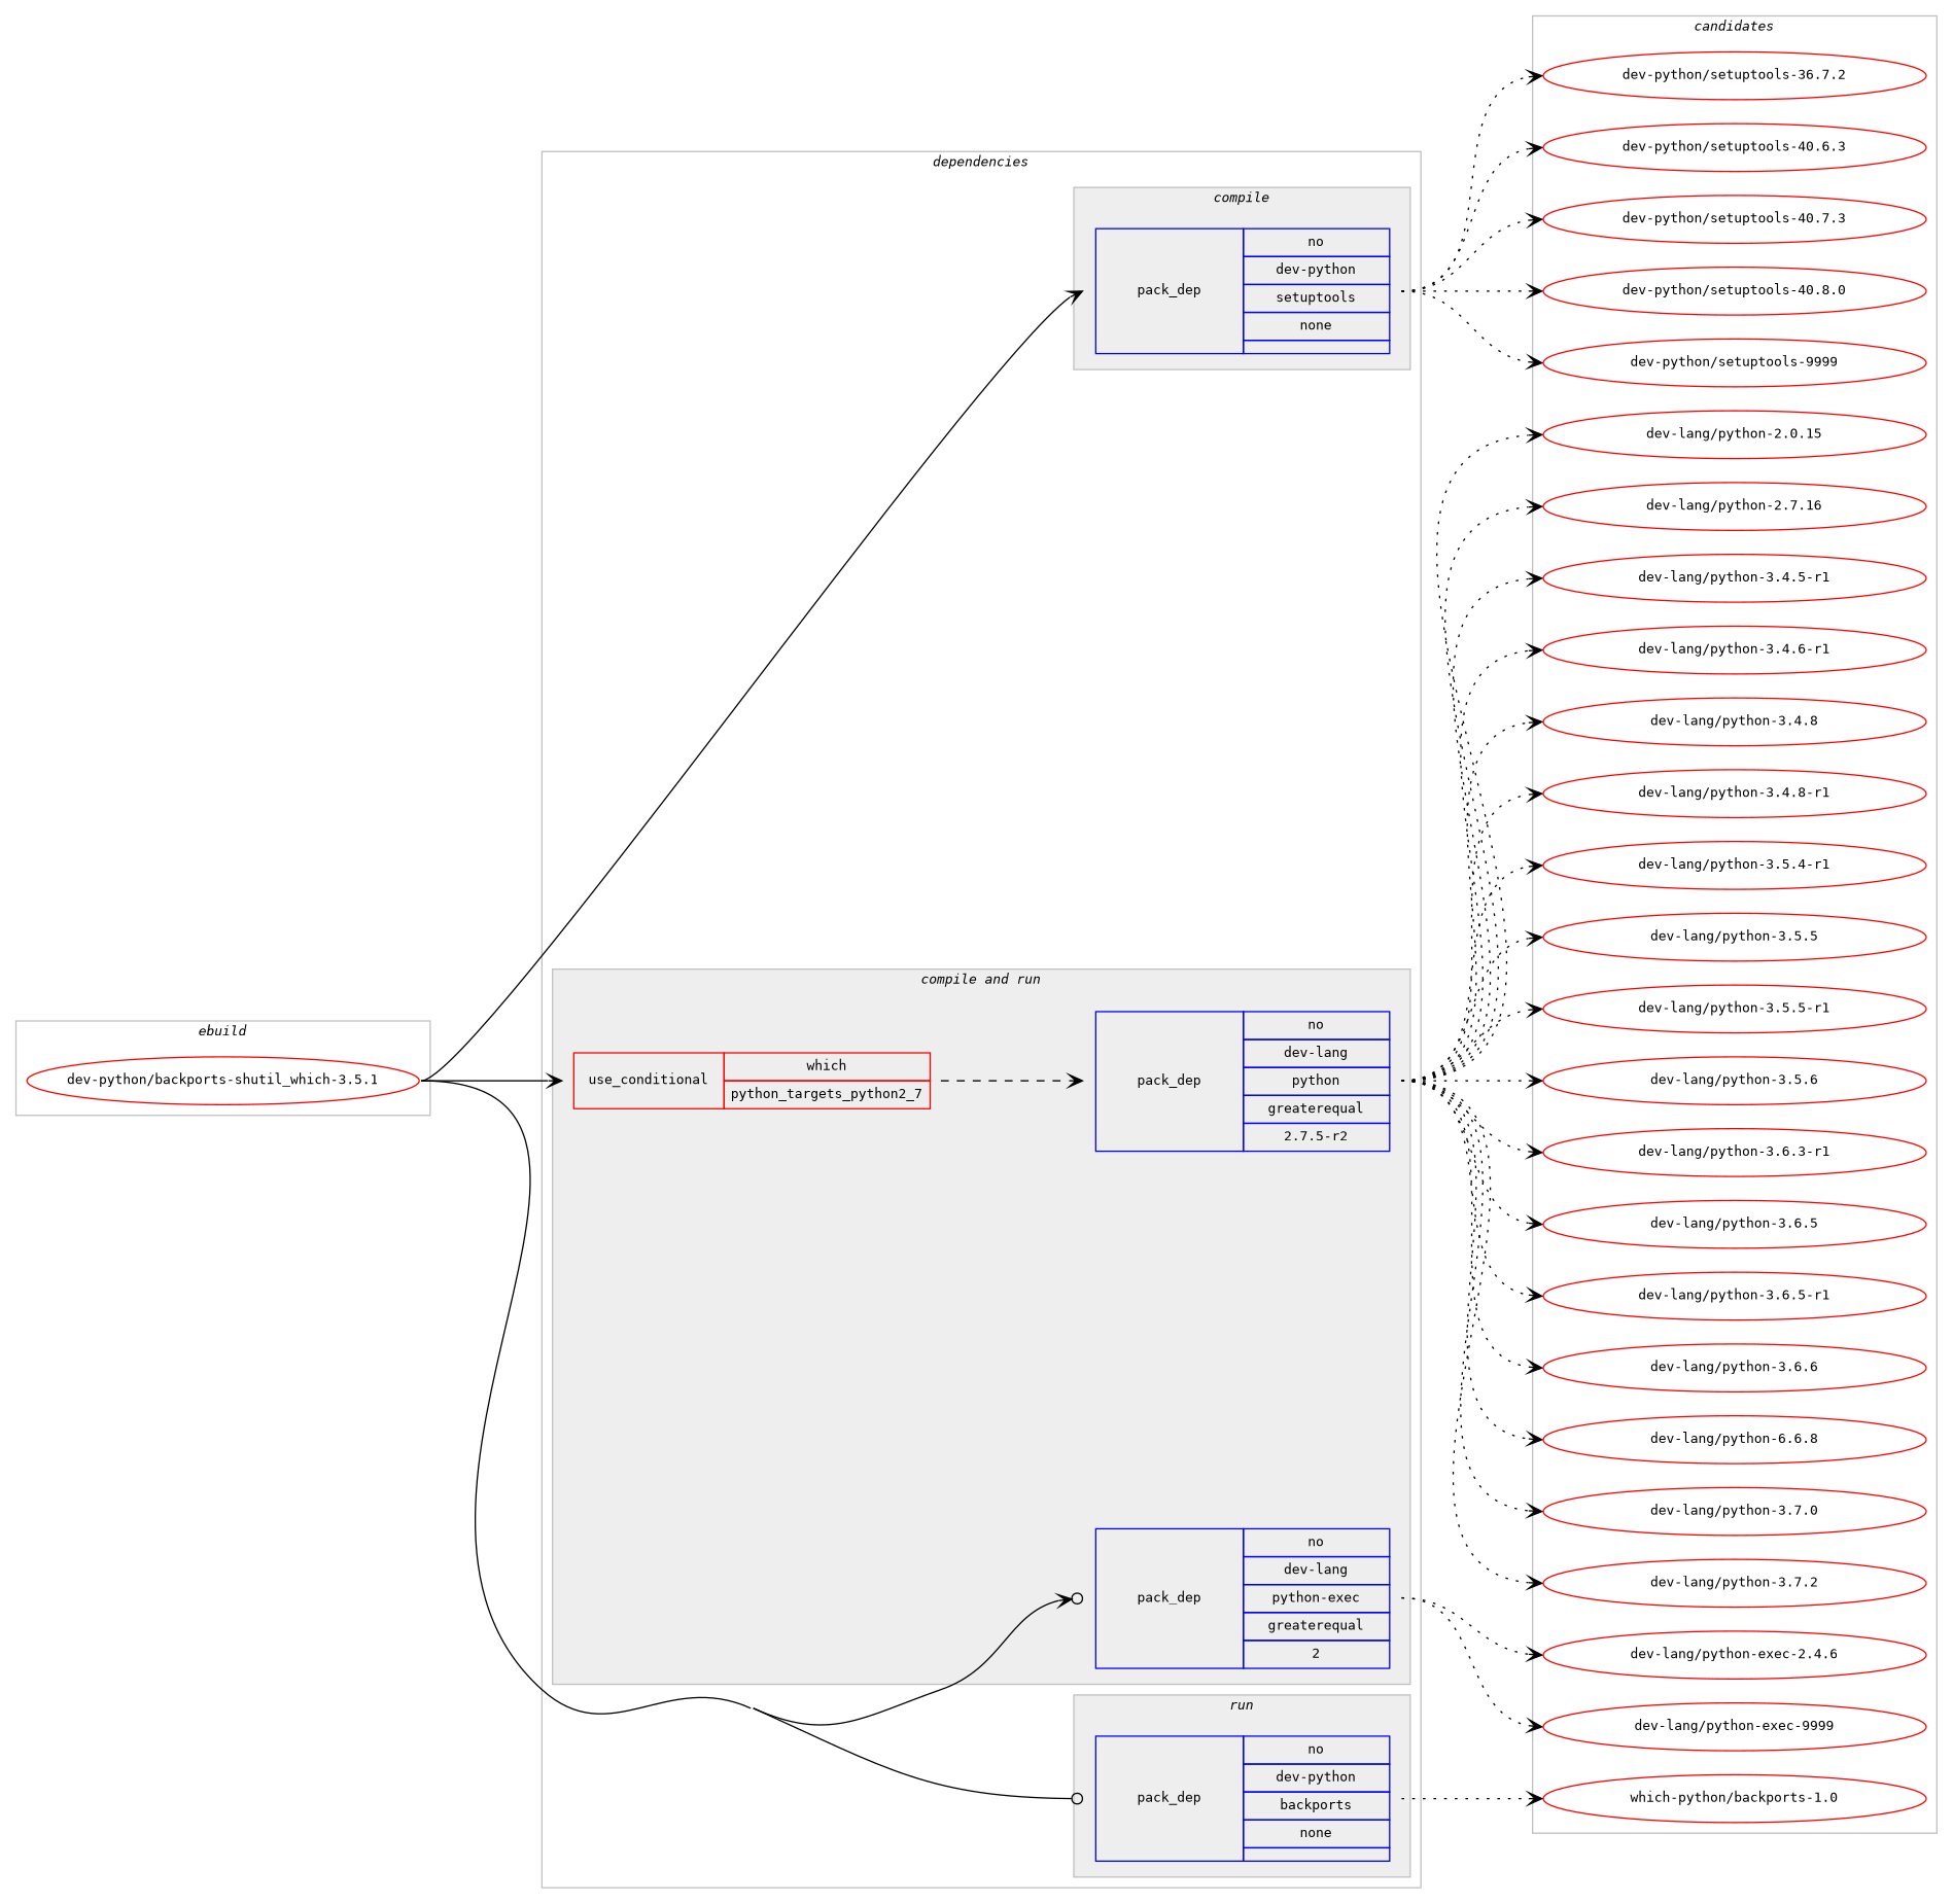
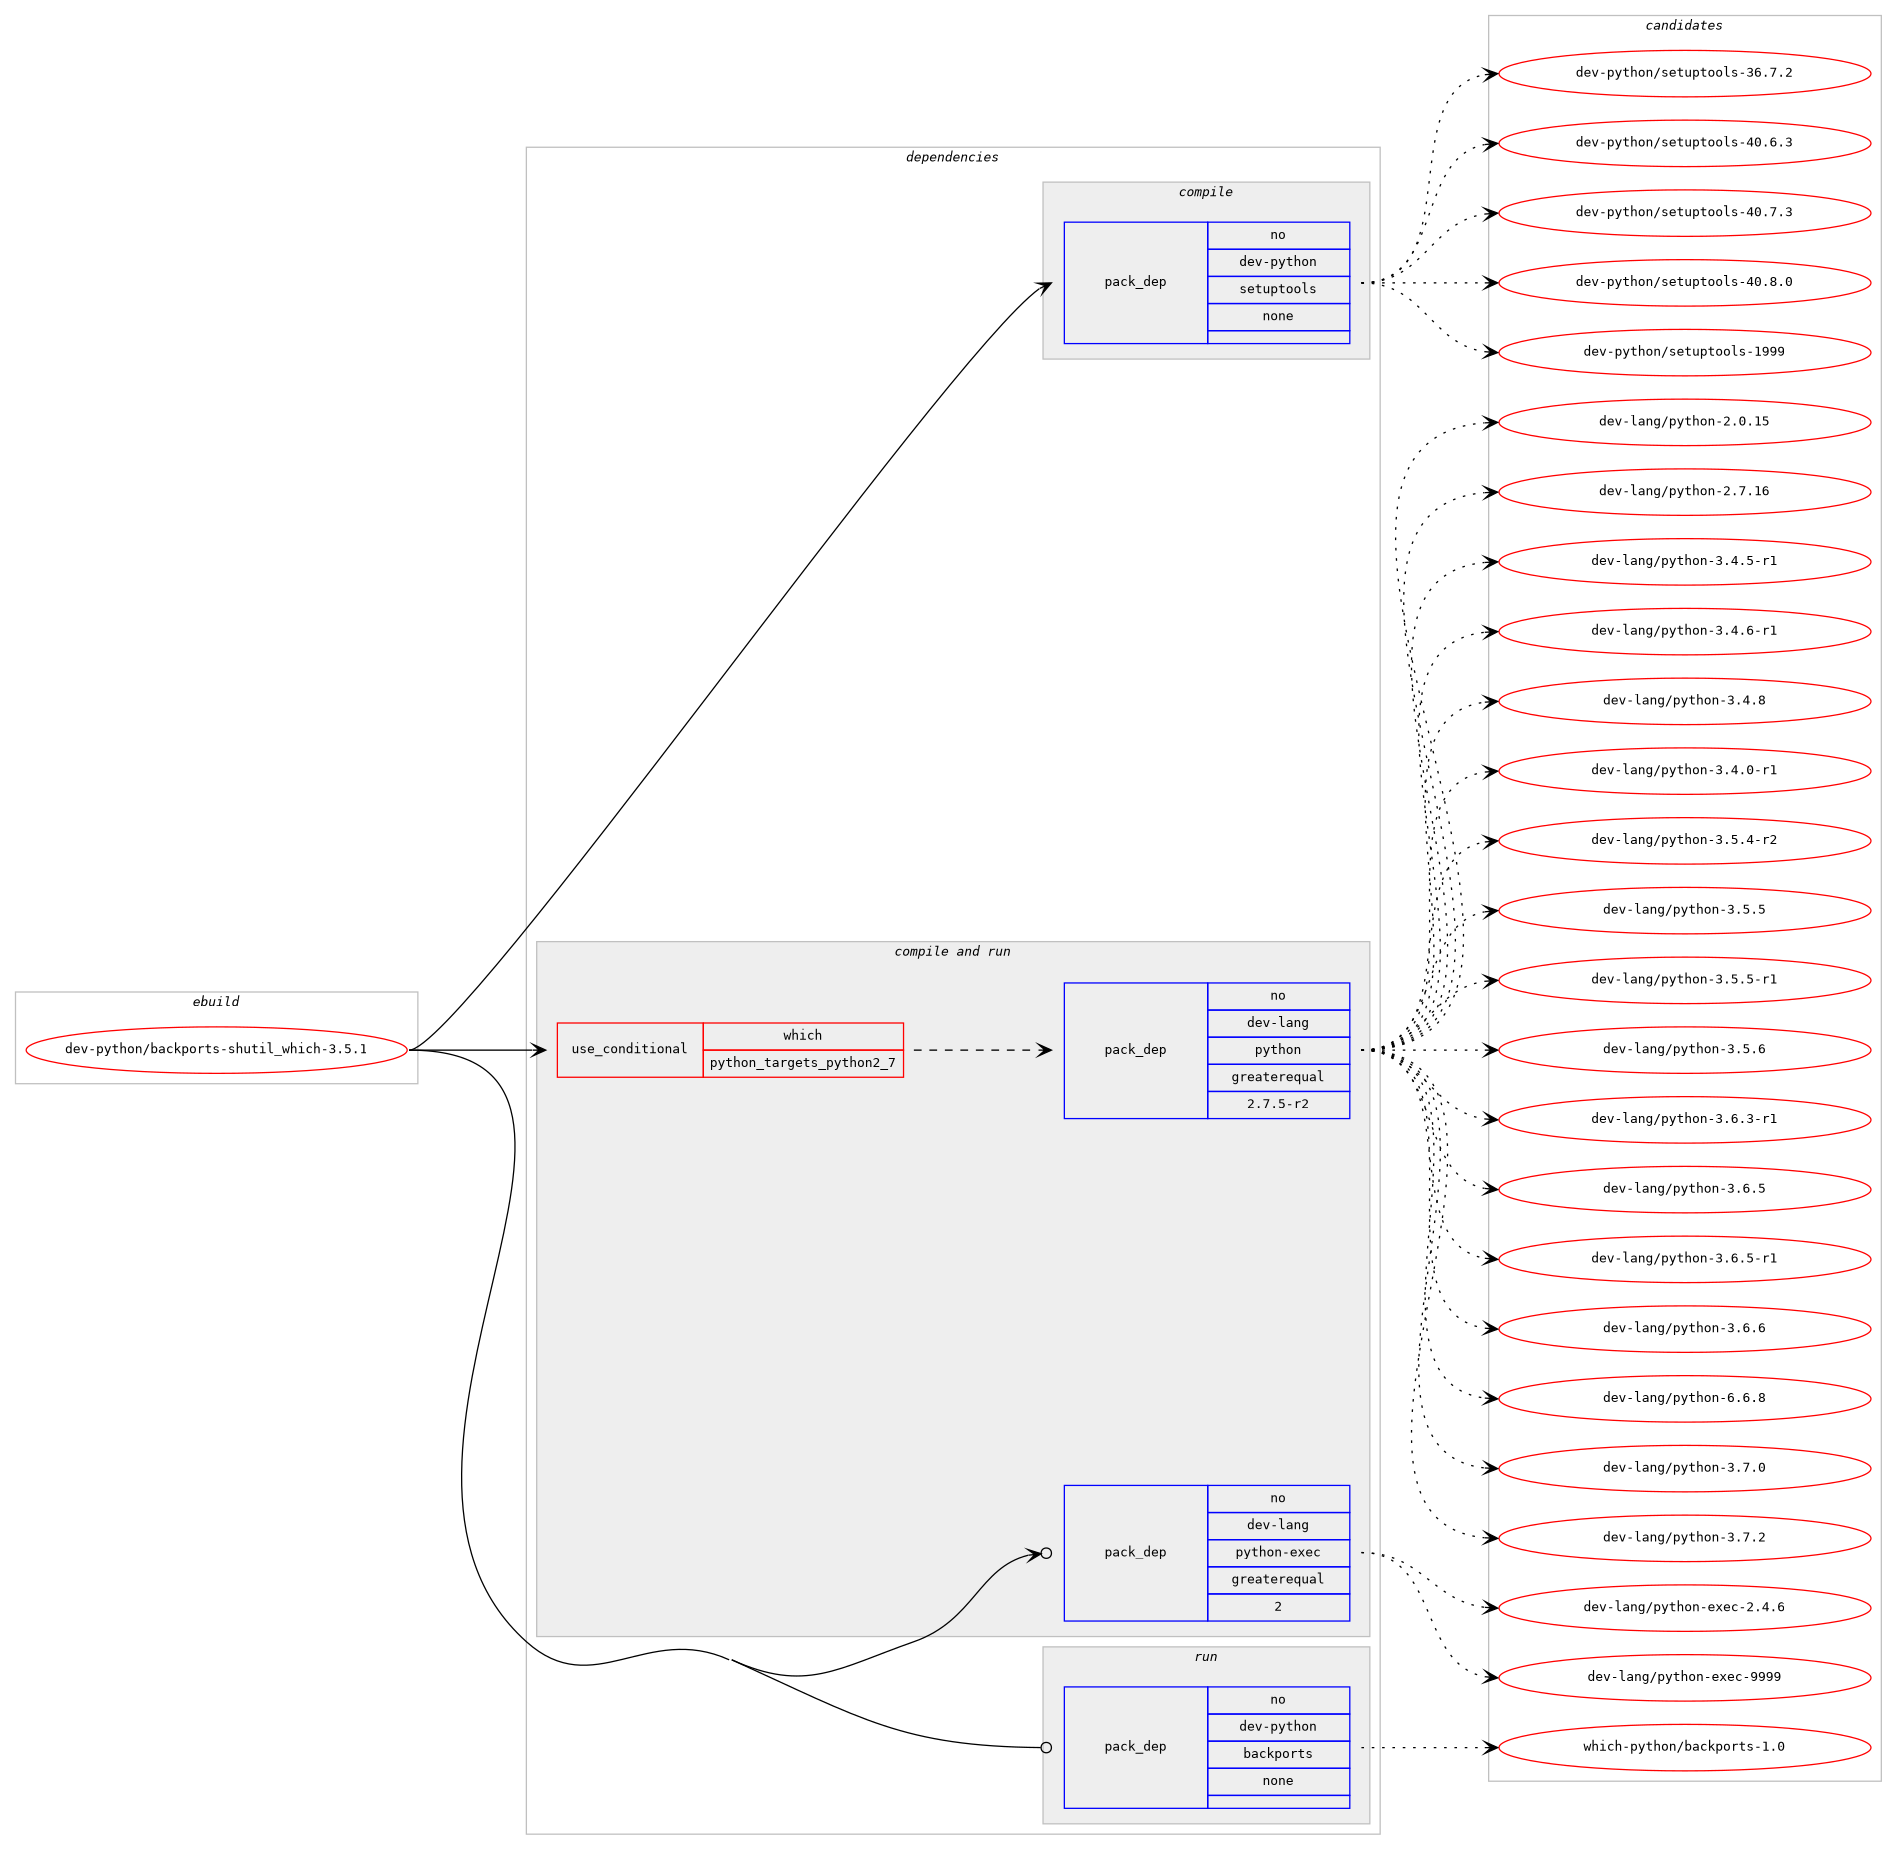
  digraph {
    compound=true
    concentrate=true
    fontname="DejaVu Sans Mono"
    fontsize=10
    newrank=true
    rankdir=LR
    ranksep=1.5
    node [color=red fontname="DejaVu Sans Mono" fontsize=10]
    edge [arrowhead=vee fontname="DejaVu Sans Mono" headport=w style=dotted tailport=e weight=100]
    n1 [label="dev-python/backports-shutil_which-3.5.1" width=4]
    n2 [color=blue label=<<TABLE BORDER="0" CELLBORDER="1" CELLSPACING="0" CELLPADDING="4" WIDTH="220"><TR><TD ROWSPAN="6" CELLPADDING="30">pack_dep</TD></TR><TR><TD WIDTH="110">no</TD></TR><TR><TD>dev-python</TD></TR><TR><TD>setuptools</TD></TR><TR><TD>none</TD></TR><TR><TD></TD></TR></TABLE>> shape=none]
    n3 [color=blue label=<<TABLE BORDER="0" CELLBORDER="1" CELLSPACING="0" CELLPADDING="4" WIDTH="220"><TR><TD ROWSPAN="6" CELLPADDING="30">pack_dep</TD></TR><TR><TD WIDTH="110">no</TD></TR><TR><TD>dev-lang</TD></TR><TR><TD>python</TD></TR><TR><TD>greaterequal</TD></TR><TR><TD>2.7.5-r2</TD></TR></TABLE>> shape=none]
    n4 [label=<<TABLE BORDER="0" CELLBORDER="1" CELLSPACING="0" CELLPADDING="4"><TR><TD ROWSPAN="3" CELLPADDING="10">use_conditional</TD></TR><TR><TD>which</TD></TR><TR><TD>python_targets_python2_7</TD></TR></TABLE>> shape=none]
    n5 [color=blue label=<<TABLE BORDER="0" CELLBORDER="1" CELLSPACING="0" CELLPADDING="4" WIDTH="220"><TR><TD ROWSPAN="6" CELLPADDING="30">pack_dep</TD></TR><TR><TD WIDTH="110">no</TD></TR><TR><TD>dev-lang</TD></TR><TR><TD>python-exec</TD></TR><TR><TD>greaterequal</TD></TR><TR><TD>2</TD></TR></TABLE>> shape=none]
    n6 [color=blue label=<<TABLE BORDER="0" CELLBORDER="1" CELLSPACING="0" CELLPADDING="4" WIDTH="220"><TR><TD ROWSPAN="6" CELLPADDING="30">pack_dep</TD></TR><TR><TD WIDTH="110">no</TD></TR><TR><TD>dev-python</TD></TR><TR><TD>backports</TD></TR><TR><TD>none</TD></TR><TR><TD></TD></TR></TABLE>> shape=none]
    n7 [label="dev-python/setuptools-36.7.2" width=4]
    n8 [label="dev-python/setuptools-40.6.3" width=4]
    n9 [label="dev-python/setuptools-40.7.3" width=4]
    n10 [label="dev-python/setuptools-40.8.0" width=4]
-   n11 [label="dev-python/setuptools-9999" width=4]
+   n11 [label="dev-python/setuptools-1999" width=4]
    n12 [label="dev-lang/python-2.0.15" width=4]
    n13 [label="dev-lang/python-2.7.16" width=4]
    n14 [label="dev-lang/python-3.4.5-r1" width=4]
    n15 [label="dev-lang/python-3.4.6-r1" width=4]
    n16 [label="dev-lang/python-3.4.8" width=4]
-   n17 [label="dev-lang/python-3.4.8-r1" width=4]
-   n18 [label="dev-lang/python-3.5.4-r1" width=4]
+   n17 [label="dev-lang/python-3.4.0-r1" width=4]
+   n18 [label="dev-lang/python-3.5.4-r2" width=4]
    n19 [label="dev-lang/python-3.5.5" width=4]
    n20 [label="dev-lang/python-3.5.5-r1" width=4]
    n21 [label="dev-lang/python-3.5.6" width=4]
    n22 [label="dev-lang/python-3.6.3-r1" width=4]
    n23 [label="dev-lang/python-3.6.5" width=4]
    n24 [label="dev-lang/python-3.6.5-r1" width=4]
    n25 [label="dev-lang/python-3.6.6" width=4]
    n26 [label="dev-lang/python-6.6.8" width=4]
    n27 [label="dev-lang/python-3.7.0" width=4]
    n28 [label="dev-lang/python-3.7.2" width=4]
    n29 [label="dev-lang/python-exec-2.4.6" width=4]
    n30 [label="dev-lang/python-exec-9999" width=4]
    n31 [label="which-python/backports-1.0" width=4]
    subgraph cluster_1 {
      color=gray
      label=<<i>ebuild</i>>
      rank=same
      n1
    }
    subgraph cluster_2 {
      color=gray
      label=<<i>dependencies</i>>
      subgraph cluster_3 {
        color=gray
        fillcolor="#eeeeee"
        label=<<i>compile</i>>
        style=filled
        subgraph sub_4 {
          color=gray
          fillcolor="#eeeeee"
          label=<<i>compile</i>>
          style=filled
          n2
        }
      }
      subgraph cluster_5 {
        color=gray
        fillcolor="#eeeeee"
        label=<<i>compile and run</i>>
        style=filled
        subgraph sub_6 {
          color=gray
          fillcolor="#eeeeee"
          label=<<i>compile and run</i>>
          style=filled
          n4
          subgraph sub_7 {
            color=gray
            fillcolor="#eeeeee"
            label=<<i>compile and run</i>>
            style=filled
            n3
          }
        }
        subgraph sub_8 {
          color=gray
          fillcolor="#eeeeee"
          label=<<i>compile and run</i>>
          style=filled
          n5
        }
      }
      subgraph cluster_9 {
        color=gray
        fillcolor="#eeeeee"
        label=<<i>run</i>>
        style=filled
        subgraph sub_10 {
          color=gray
          fillcolor="#eeeeee"
          label=<<i>run</i>>
          style=filled
          n6
        }
      }
    }
    subgraph cluster_11 {
      color=gray
      label=<<i>candidates</i>>
      rank=same
      subgraph sub_12 {
        color=black
        label=<<i>candidates</i>>
        nodesep=1
        rank=same
        n7
        n8
        n9
        n10
        n11
      }
      subgraph sub_13 {
        color=black
        label=<<i>candidates</i>>
        nodesep=1
        rank=same
        n12
        n13
        n14
        n15
        n16
        n17
        n18
        n19
        n20
        n21
        n22
        n23
        n24
        n25
        n26
        n27
        n28
      }
      subgraph sub_14 {
        color=black
        label=<<i>candidates</i>>
        nodesep=1
        rank=same
        n29
        n30
      }
      subgraph sub_15 {
        color=black
        label=<<i>candidates</i>>
        nodesep=1
        rank=same
        n31
      }
    }
    n1 -> n2 [style=solid weight=20]
    n1 -> n4 [style=solid weight=20]
    n1 -> n5 [arrowhead=odotvee style=solid weight=20]
    n1 -> n6 [arrowhead=odot style=solid weight=20]
    n2 -> n7
    n2 -> n8
    n2 -> n9
    n2 -> n10
    n2 -> n11
    n3 -> n12
    n3 -> n13
    n3 -> n14
    n3 -> n15
    n3 -> n16
    n3 -> n17
    n3 -> n18
    n3 -> n19
    n3 -> n20
    n3 -> n21
    n3 -> n22
    n3 -> n23
    n3 -> n24
    n3 -> n25
    n3 -> n26
    n3 -> n27
    n3 -> n28
    n4 -> n3 [style=dashed weight=20]
    n5 -> n29
    n5 -> n30
    n6 -> n31
  }
